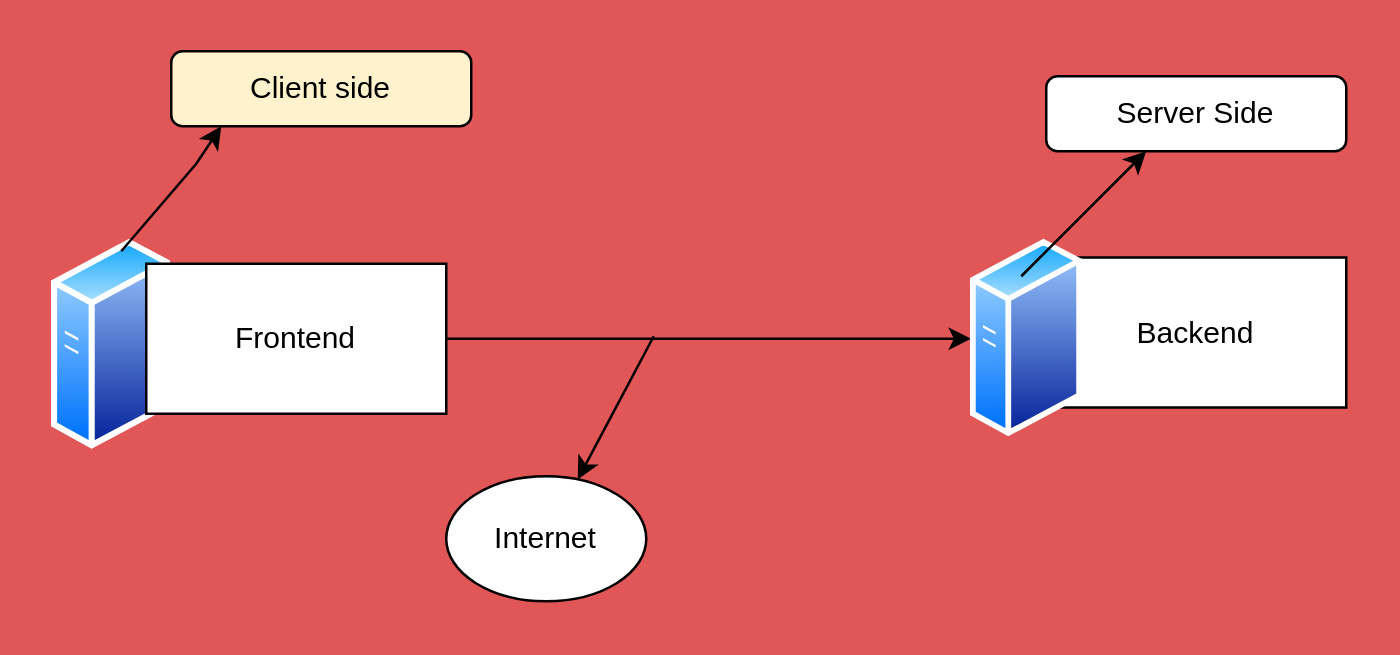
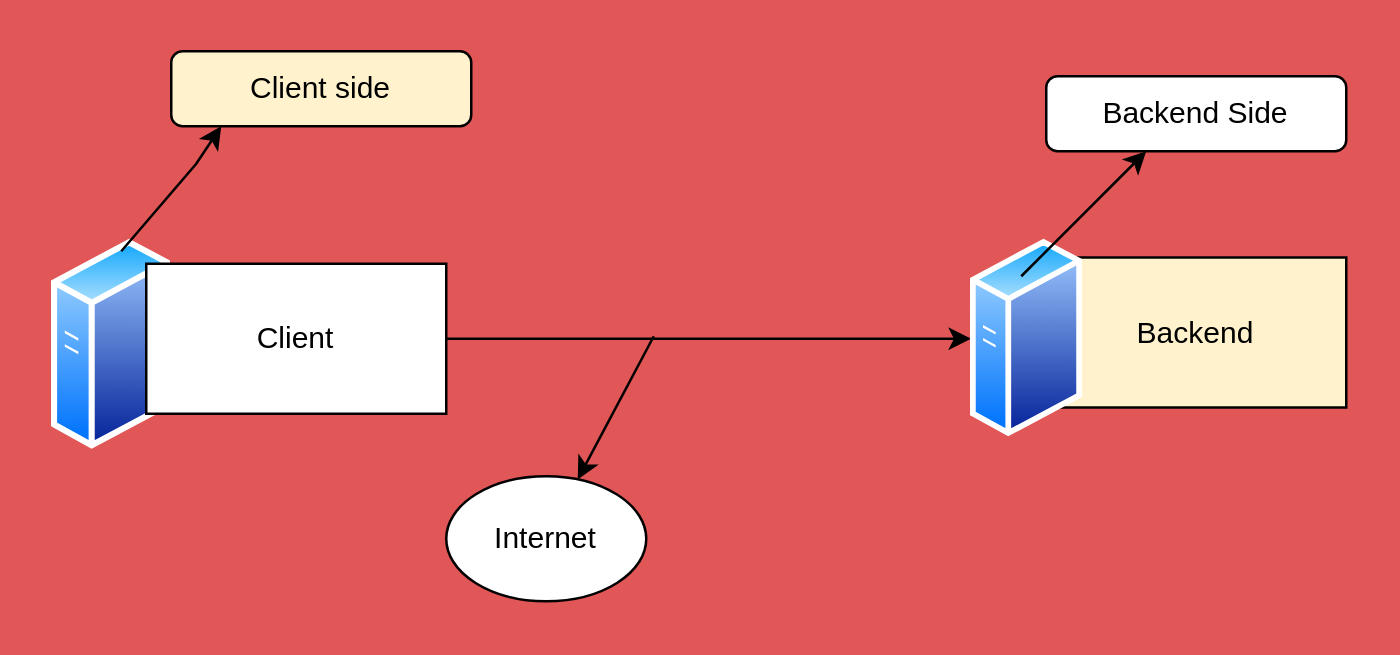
  <mxCell id="0" />
  <mxCell id="1" parent="0" />
  <mxCell id="2" value="" style="image;aspect=fixed;perimeter=ellipsePerimeter;html=1;align=center;shadow=0;dashed=0;spacingTop=3;image=img/lib/active_directory/generic_server.svg;" parent="1" vertex="1"><mxGeometry x="20.4" y="95" width="47.6" height="85" as="geometry" /></mxCell>
  <mxCell id="3" style="edgeStyle=orthogonalEdgeStyle;rounded=0;orthogonalLoop=1;jettySize=auto;html=1;exitX=1;exitY=0.5;exitDx=0;exitDy=0;entryX=0;entryY=0.5;entryDx=0;entryDy=0;" parent="1" source="4" target="6" edge="1"><mxGeometry relative="1" as="geometry" /></mxCell>
- <mxCell id="4" value="Frontend" style="rounded=0;whiteSpace=wrap;html=1;" parent="1" vertex="1"><mxGeometry x="58" y="105" width="120" height="60" as="geometry" /></mxCell>
- <mxCell id="5" value="Backend" style="rounded=0;whiteSpace=wrap;html=1;" parent="1" vertex="1"><mxGeometry x="418" y="102.5" width="120" height="60" as="geometry" /></mxCell>
+ <mxCell id="4" value="Client" style="rounded=0;whiteSpace=wrap;html=1;" parent="1" vertex="1"><mxGeometry x="58" y="105" width="120" height="60" as="geometry" /></mxCell>
+ <mxCell id="5" value="Backend" style="rounded=0;whiteSpace=wrap;html=1;fillColor=#fff2cc;" parent="1" vertex="1"><mxGeometry x="418" y="102.5" width="120" height="60" as="geometry" /></mxCell>
  <mxCell id="6" value="" style="image;aspect=fixed;perimeter=ellipsePerimeter;html=1;align=center;shadow=0;dashed=0;spacingTop=3;image=img/lib/active_directory/generic_server.svg;" parent="1" vertex="1"><mxGeometry x="388" y="95" width="44.8" height="80" as="geometry" /></mxCell>
  <mxCell id="7" value="" style="endArrow=classic;html=1;rounded=0;" parent="1" edge="1"><mxGeometry width="50" height="50" relative="1" as="geometry"><mxPoint x="408" y="110" as="sourcePoint" /><mxPoint x="458" y="60" as="targetPoint" /></mxGeometry></mxCell>
- <mxCell id="8" value="Server Side" style="rounded=1;whiteSpace=wrap;html=1;" parent="1" vertex="1"><mxGeometry x="418" y="30" width="120" height="30" as="geometry" /></mxCell>
+ <mxCell id="8" value="Backend Side" style="rounded=1;whiteSpace=wrap;html=1;" parent="1" vertex="1"><mxGeometry x="418" y="30" width="120" height="30" as="geometry" /></mxCell>
  <mxCell id="9" value="Client side" style="rounded=1;whiteSpace=wrap;html=1;fillColor=#fff2cc;" parent="1" vertex="1"><mxGeometry x="68" y="20" width="120" height="30" as="geometry" /></mxCell>
  <mxCell id="10" value="" style="endArrow=classic;html=1;rounded=0;" parent="1" edge="1"><mxGeometry width="50" height="50" relative="1" as="geometry"><mxPoint x="48" y="100" as="sourcePoint" /><mxPoint x="88" y="50" as="targetPoint" /><Array as="points"><mxPoint x="78" y="65" /></Array></mxGeometry></mxCell>
  <mxCell id="11" value="Internet" style="ellipse;whiteSpace=wrap;html=1;aspect=fixed;" vertex="1" parent="1"><mxGeometry x="178" y="190" width="80" height="50" as="geometry" /></mxCell>
  <mxCell id="12" value="" style="endArrow=classic;html=1;rounded=0;" edge="1" parent="1" target="11"><mxGeometry width="50" height="50" relative="1" as="geometry"><mxPoint x="261" y="134" as="sourcePoint" /><mxPoint x="233" y="190" as="targetPoint" /><Array as="points" /></mxGeometry></mxCell>
